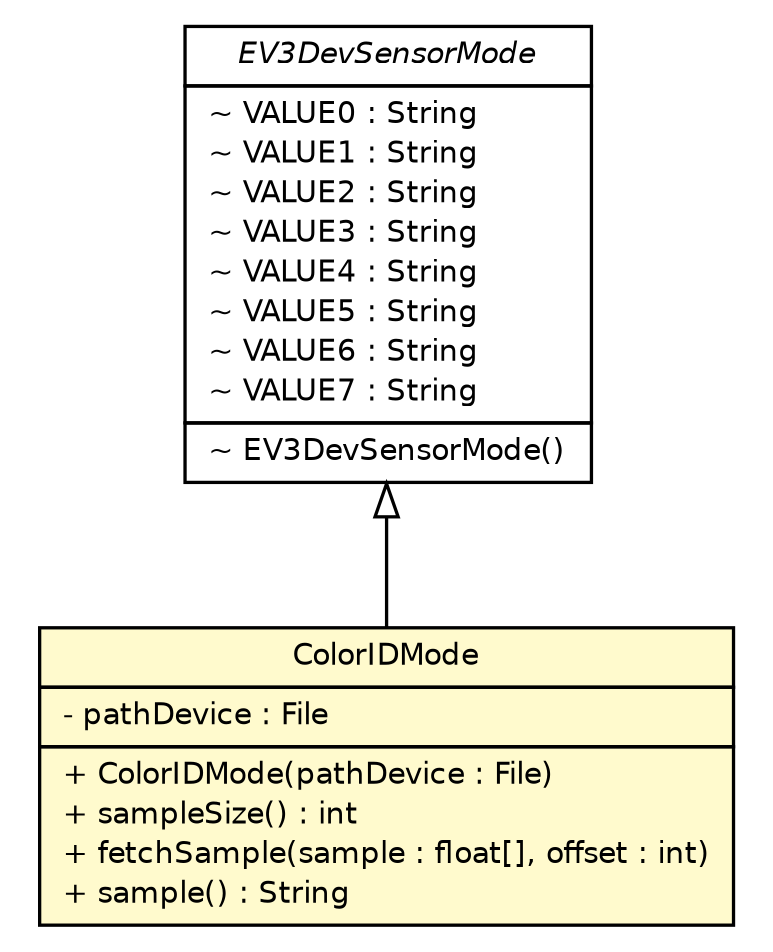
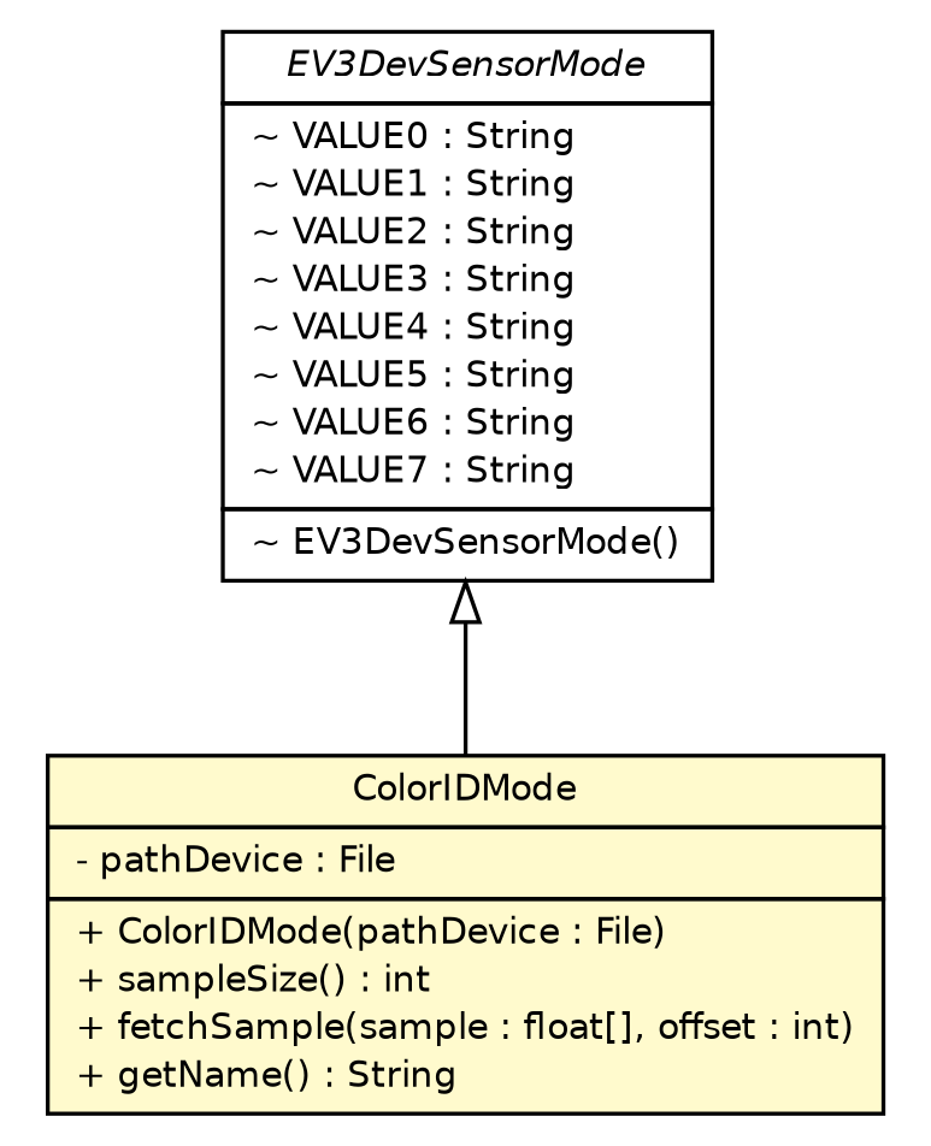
  digraph {
    nodesep=0.25
    ranksep=0.5
    node [fontcolor=black fontname=Helvetica fontsize=9.0 shape=plaintext]
-   n1 [label=<<table title="ev3dev.sensors.ev3.EV3ColorSensor.ColorIDMode" border="0" cellborder="1" cellspacing="0" cellpadding="2" port="p" bgcolor="lemonChiffon" href="./EV3ColorSensor.ColorIDMode.html"> 		<tr><td><table border="0" cellspacing="0" cellpadding="1"> <tr><td align="center" balign="center"> ColorIDMode </td></tr> 		</table></td></tr> 		<tr><td><table border="0" cellspacing="0" cellpadding="1"> <tr><td align="left" balign="left"> - pathDevice : File </td></tr> 		</table></td></tr> 		<tr><td><table border="0" cellspacing="0" cellpadding="1"> <tr><td align="left" balign="left"> + ColorIDMode(pathDevice : File) </td></tr> <tr><td align="left" balign="left"> + sampleSize() : int </td></tr> <tr><td align="left" balign="left"> + fetchSample(sample : float[], offset : int) </td></tr> <tr><td align="left" balign="left"> + sample() : String </td></tr> 		</table></td></tr> 		</table>>]
+   n1 [label=<<table title="ev3dev.sensors.ev3.EV3ColorSensor.ColorIDMode" border="0" cellborder="1" cellspacing="0" cellpadding="2" port="p" bgcolor="lemonChiffon" href="./EV3ColorSensor.ColorIDMode.html"> 		<tr><td><table border="0" cellspacing="0" cellpadding="1"> <tr><td align="center" balign="center"> ColorIDMode </td></tr> 		</table></td></tr> 		<tr><td><table border="0" cellspacing="0" cellpadding="1"> <tr><td align="left" balign="left"> - pathDevice : File </td></tr> 		</table></td></tr> 		<tr><td><table border="0" cellspacing="0" cellpadding="1"> <tr><td align="left" balign="left"> + ColorIDMode(pathDevice : File) </td></tr> <tr><td align="left" balign="left"> + sampleSize() : int </td></tr> <tr><td align="left" balign="left"> + fetchSample(sample : float[], offset : int) </td></tr> <tr><td align="left" balign="left"> + getName() : String </td></tr> 		</table></td></tr> 		</table>>]
    n2 [label=<<table title="ev3dev.sensors.ev3.EV3DevSensorMode" border="0" cellborder="1" cellspacing="0" cellpadding="2" port="p" href="./EV3DevSensorMode.html"> 		<tr><td><table border="0" cellspacing="0" cellpadding="1"> <tr><td align="center" balign="center"><font face="Helvetica-Oblique"> EV3DevSensorMode </font></td></tr> 		</table></td></tr> 		<tr><td><table border="0" cellspacing="0" cellpadding="1"> <tr><td align="left" balign="left"> ~ VALUE0 : String </td></tr> <tr><td align="left" balign="left"> ~ VALUE1 : String </td></tr> <tr><td align="left" balign="left"> ~ VALUE2 : String </td></tr> <tr><td align="left" balign="left"> ~ VALUE3 : String </td></tr> <tr><td align="left" balign="left"> ~ VALUE4 : String </td></tr> <tr><td align="left" balign="left"> ~ VALUE5 : String </td></tr> <tr><td align="left" balign="left"> ~ VALUE6 : String </td></tr> <tr><td align="left" balign="left"> ~ VALUE7 : String </td></tr> 		</table></td></tr> 		<tr><td><table border="0" cellspacing="0" cellpadding="1"> <tr><td align="left" balign="left"> ~ EV3DevSensorMode() </td></tr> 		</table></td></tr> 		</table>>]
    n2 -> n1 [arrowtail=empty dir=back fontname=Helvetica fontsize=10 headport=p labelfontname=Helvetica labelfontsize=10 tailport=p]
  }
